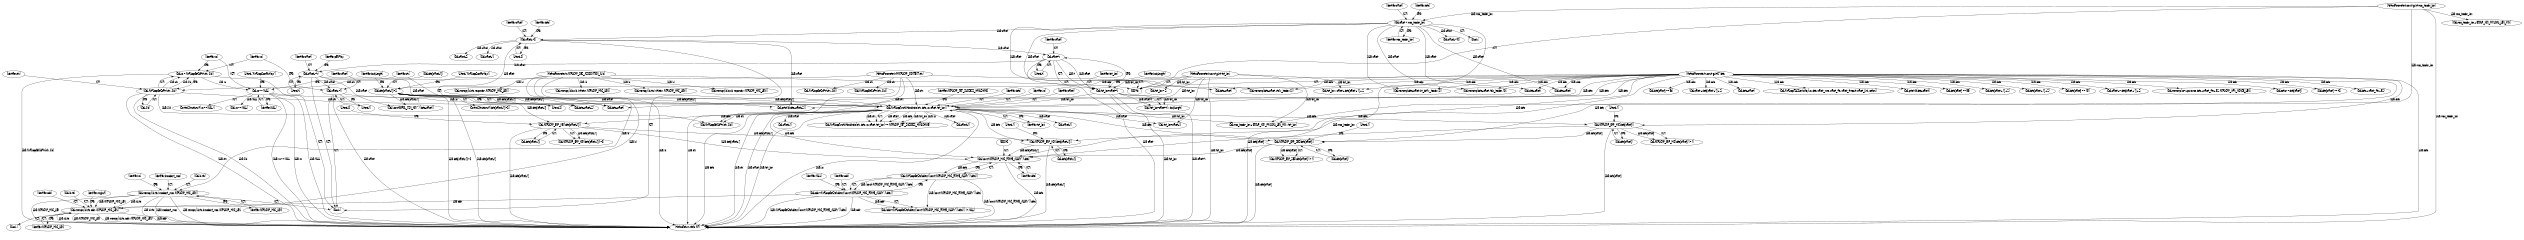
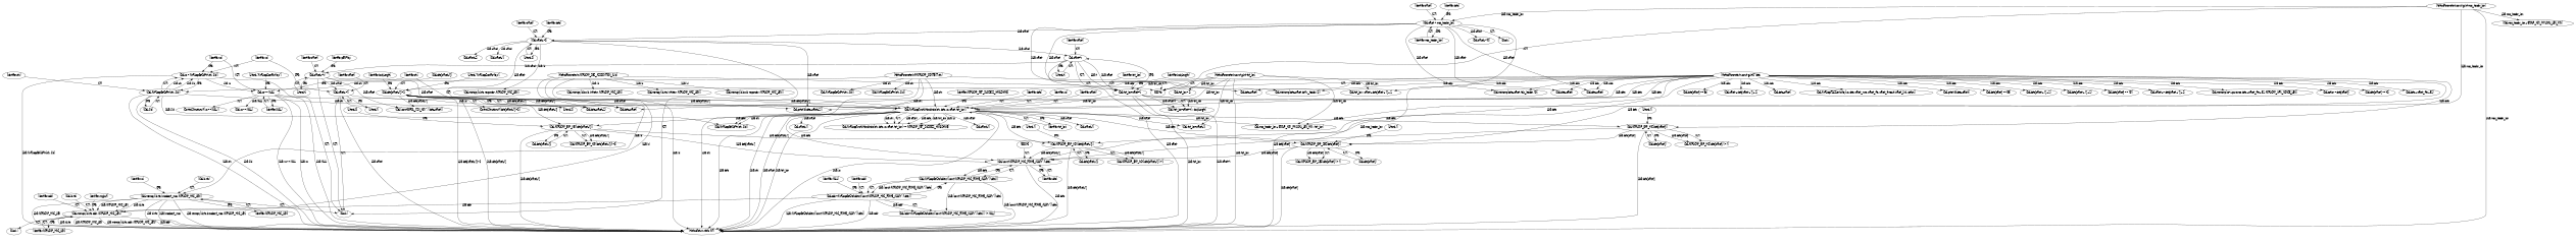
  digraph {
    fontname="Patrick Hand"
    node [fontname="Patrick Hand"]
    edge [fontname="Patrick Hand"]
    n1 [label="(Call,memcpy(id.sta, addr, AIRPDCAP_MAC_LEN))"]
    n2 [label="(Block,)"]
    n3 [label="(Identifier,AIRPDCAP_MAC_LEN)"]
    n4 [label="(MethodReturn,static INT)"]
    n5 [label="(Call,memcpy(id.sta, broadcast_mac, AIRPDCAP_MAC_LEN))"]
    n6 [label="(Block,)"]
    n7 [label="(Identifier,AIRPDCAP_MAC_LEN)"]
    n8 [label="(MethodParameterIn,AIRPDCAP_SEC_ASSOCIATION_ID id)"]
    n9 [label="(Call,memcpy(id.sta, initiator, AIRPDCAP_MAC_LEN))"]
    n10 [label="(Call,memcpy(id.sta, responder, AIRPDCAP_MAC_LEN))"]
    n11 [label="(Call,memcpy(id.bssid, responder, AIRPDCAP_MAC_LEN))"]
    n12 [label="(Call,memcpy(id.bssid, initiator, AIRPDCAP_MAC_LEN))"]
    1000146
    n14 [label="(Call,addr=AirPDcapGetStaAddress((const AIRPDCAP_MAC_FRAME_ADDR4 *)(data)))"]
    n15 [label="(Call,AirPDcapGetStaAddress((const AIRPDCAP_MAC_FRAME_ADDR4 *)(data)))"]
    n16 [label="(Call,(addr=AirPDcapGetStaAddress((const AIRPDCAP_MAC_FRAME_ADDR4 *)(data))) != NULL)"]
    n17 [label="(Call,(const AIRPDCAP_MAC_FRAME_ADDR4 *)(data))"]
    n18 [label="(Identifier,data)"]
    n19 [label="(Call,AIRPDCAP_EAP_MIC(data[offset]))"]
    n20 [label="(Call,AIRPDCAP_EAP_SEC(data[offset]))"]
    n21 [label="(Call,data[offset])"]
    n22 [label="(Call,AIRPDCAP_EAP_MIC(data[offset]) != 1)"]
    n23 [label="(Call,data[offset])"]
    n24 [label="(Call,AIRPDCAP_EAP_SEC(data[offset]) != 1)"]
    n25 [label="(Call,AirPDcapRsna4WHandshake(ctx, data, sa, offset, tot_len))"]
    n26 [label="(Call,AIRPDCAP_EAP_KEY(data[offset+1]))"]
    n27 [label="(Call,AIRPDCAP_EAP_ACK(data[offset+1]))"]
    n28 [label="(Call,tot_len-offset+1)"]
    n29 [label="(Call,mac_header_len + GROUP_KEY_PAYLOAD_LEN_MIN > tot_len)"]
    n30 [label="(Identifier,tot_len)"]
    n31 [label="(Call,offset+1)"]
    n32 [label="(Call,AirPDcapGetSaPtr(ctx, &id))"]
    n33 [label="(Call,offset+1)"]
    n34 [label="(Call,AirPDcapRsna4WHandshake(ctx, data, sa, offset, tot_len) == AIRPDCAP_RET_SUCCESS_HANDSHAKE)"]
    n35 [label="(Call,offset+1)"]
    n36 [label="(Call,AIRPDCAP_EAP_KEY(data[offset+1])!=0)"]
    n37 [label="(Call,data[offset+1])"]
+   n38 [label="(Call,AIRPDCAP_EAP_ACK(data[offset+1])!=1)"]
    n39 [label="(Call,data[offset+1])"]
    n40 [label="(Call,AirPDcapGetSaPtr(ctx, &id))"]
    n41 [label="(Call,sa = AirPDcapGetSaPtr(ctx, &id))"]
    n42 [label="(Call,&id)"]
    n43 [label="(Call,sa == NULL)"]
    n44 [label="(MethodParameterIn,PAIRPDCAP_CONTEXT ctx)"]
    n45 [label="(Call,AirPDcapGetSaPtr(ctx, &id))"]
    n46 [label="(Call,AirPDcapGetSaPtr(ctx, &id))"]
    n47 [label="(Call,data[offset+1]!=3)"]
    n48 [label="(ControlStructure,if (data[offset+1]!=3))"]
    n49 [label="(Call,(const EAPOL_RSN_KEY *) (data+offset))"]
    n50 [label="(Call,data+offset)"]
    n51 [label="(Call,pntoh16(data+offset+2))"]
    n52 [label="(Literal,3)"]
    n53 [label="(Call,data+offset+2)"]
    n54 [label="(MethodParameterIn,const guint8 *data)"]
    n55 [label="(Call,data[offset] == 56)"]
-   n56 [label="(Call,memcmp(data+offset, sta1x_header, 8))"]
-   n57 [label="(Call,memcmp(data+offset, bt_dot1x_header, 8))"]
+   n56 [label="(Call,memcmp(data+offset, dot1x_header, 8))"]
    n58 [label="(Call,data+offset)"]
    n59 [label="(Call,tot_len < offset + data[offset + 1] + 2)"]
    n60 [label="(Call,offset + data[offset + 1] + 2)"]
    n61 [label="(Call,data+offset)"]
    n62 [label="(Call,AirPDcapTDLSDeriveKey(sa, data, offset_rsne, offset_fte, offset_timeout, offset_link, action))"]
    n63 [label="(Call,data+offset)"]
    n64 [label="(Call,pntoh16(data+offset))"]
    n65 [label="(Call,data+offset)"]
    n66 [label="(Call,data[offset] == 55)"]
    n67 [label="(Call,data[offset + 1] + 2)"]
    n68 [label="(Call,data[offset + 1] + 2)"]
    n69 [label="(Call,data[offset] == 101)"]
    n70 [label="(Call,offset += data[offset + 1] + 2)"]
    n71 [label="(Call,memcmp(sa->wpa.nonce, data + offset_fte + 52, AIRPDCAP_WPA_NONCE_LEN))"]
    n72 [label="(Call,action = data[offset])"]
    n73 [label="(Call,memcmp(data+offset, tdls_header, 10))"]
    n74 [label="(Call,data[offset] == 48)"]
    n75 [label="(Call,data + offset_fte + 52)"]
    n76 [label="(ControlStructure,if (sa == NULL))"]
    n77 [label="(Call,sa == NULL)"]
    n78 [label="(Identifier,NULL)"]
    n79 [label="(Call,offset+=1)"]
    n80 [label="(Literal,1)"]
    n81 [label="(Call,offset+=4)"]
    n82 [label="(Literal,4)"]
    n83 [label="(Call,offset-4)"]
    n84 [label="(Call,tot_len-offset-4)"]
    n85 [label="(Literal,4)"]
    n86 [label="(Call,(tot_len-offset-4) < bodyLength)"]
    n87 [label="(Call,offset+=8)"]
    n88 [label="(Call,offset+2)"]
    n89 [label="(Call,offset+1)"]
    n90 [label="(Literal,8)"]
    n91 [label="(Call,offset = mac_header_len)"]
    n92 [label="(Call,offset+=10)"]
    n93 [label="(Block,)"]
    n94 [label="(Identifier,mac_header_len)"]
    n95 [label="(MethodParameterIn,const guint mac_header_len)"]
    n96 [label="(Call,mac_header_len + GROUP_KEY_PAYLOAD_LEN_MIN)"]
    n97 [label="(MethodParameterIn,const guint tot_len)"]
    n98 [label="(Call,tot_len - 2)"]
    n99 [label="(Identifier,addr)"]
-   n100 [label="(Identifier,broadcast_mac)"]
    n101 [label="(Identifier,offset)"]
    n102 [label="(Identifier,addr)"]
    n103 [label="(Literal,\"AirPDcapScanForKeys\")"]
    n104 [label="(Identifier,bodyLength)"]
    n105 [label="(Literal,1)"]
    n106 [label="(Identifier,offset)"]
    n107 [label="(Identifier,AIRPDCAP_RET_SUCCESS_HANDSHAKE)"]
    n108 [label="(Literal,1)"]
    n109 [label="(Identifier,tot_len)"]
    n110 [label="(Literal,1)"]
    n111 [label="(Literal,0)"]
    n112 [label="(Identifier,offset)"]
    n113 [label="(Identifier,pEAPKey)"]
    n114 [label="(Literal,\"AirPDcapScanForKeys\")"]
    n115 [label="(Call,id.sta)"]
    n116 [label="(Identifier,NULL)"]
    n117 [label="(Identifier,offset)"]
    n118 [label="(Identifier,ctx)"]
    n119 [label="(Identifier,ctx)"]
    n120 [label="(Identifier,data)"]
    n121 [label="(Identifier,msgbuf)"]
    n122 [label="(Identifier,sa)"]
    n123 [label="(Identifier,offset)"]
    n124 [label="(Call,id.sta)"]
    n125 [label="(Identifier,data)"]
    n126 [label="(Identifier,bodyLength)"]
    n127 [label="(Identifier,sa)"]
    n128 [label="(Call,data[offset+1])"]
    n129 [label="(Identifier,offset)"]
    n130 [label="(Identifier,data)"]
    n131 [label="(Identifier,sa)"]
    n132 [label="(Identifier,sa)"]
    1000378
    n1 -> n2 [label="AST: "]
    n1 -> n3 [label="CFG: "]
    n1 -> n4 [label="DDG: id.sta"]
    n1 -> n4 [label="DDG: AIRPDCAP_MAC_LEN"]
    n1 -> n4 [label="DDG: memcpy(id.sta, addr, AIRPDCAP_MAC_LEN)"]
    n1 -> n4 [label="DDG: addr"]
    n3 -> n1 [label="AST: "]
    n5 -> n1 [label="DDG: id.sta"]
    n5 -> n1 [label="DDG: AIRPDCAP_MAC_LEN"]
    n5 -> n4 [label="DDG: broadcast_mac"]
    n5 -> n4 [label="DDG: memcpy(id.sta, broadcast_mac, AIRPDCAP_MAC_LEN)"]
    n5 -> n4 [label="DDG: AIRPDCAP_MAC_LEN"]
    n5 -> n4 [label="DDG: id.sta"]
    n5 -> n6 [label="AST: "]
    n5 -> n7 [label="CFG: "]
    n7 -> n5 [label="AST: "]
    n8 -> n1 [label="DDG: id"]
    n8 -> n4 [label="DDG: id"]
    n8 -> n5 [label="DDG: id"]
    n8 -> n9 [label="DDG: id"]
-   n8 -> n10 [label="DDG: id"]
+   n87 -> n10 [label="DDG: id"]
    n8 -> n11 [label="DDG: id"]
    n8 -> n12 [label="DDG: id"]
    n8 -> 1000146 [label="AST: "]
    n14 -> n1 [label="DDG: addr"]
    n14 -> n4 [label="DDG: AirPDcapGetStaAddress((const AIRPDCAP_MAC_FRAME_ADDR4 *)(data))"]
    n14 -> n4 [label="DDG: addr"]
    n14 -> n15 [label="CFG: "]
    n14 -> n16 [label="AST: "]
    n14 -> n16 [label="DDG: addr"]
    n15 -> n4 [label="DDG: (const AIRPDCAP_MAC_FRAME_ADDR4 *)(data)"]
    n15 -> n14 [label="AST: "]
    n15 -> n14 [label="DDG: (const AIRPDCAP_MAC_FRAME_ADDR4 *)(data)"]
    n15 -> n16 [label="DDG: (const AIRPDCAP_MAC_FRAME_ADDR4 *)(data)"]
    n15 -> n17 [label="CFG: "]
    n17 -> n4 [label="DDG: data"]
    n17 -> n15 [label="AST: "]
    n17 -> n15 [label="DDG: data"]
    n17 -> n18 [label="CFG: "]
    n18 -> n17 [label="AST: "]
    n19 -> n4 [label="DDG: data[offset]"]
    n19 -> n17 [label="DDG: data[offset]"]
    n19 -> n20 [label="DDG: data[offset]"]
    n19 -> n21 [label="CFG: "]
    n19 -> n22 [label="AST: "]
    n19 -> n22 [label="DDG: data[offset]"]
    n20 -> n4 [label="DDG: data[offset]"]
    n20 -> n17 [label="DDG: data[offset]"]
    n20 -> n23 [label="CFG: "]
    n20 -> n24 [label="AST: "]
    n20 -> n24 [label="DDG: data[offset]"]
    n21 -> n19 [label="AST: "]
    n23 -> n20 [label="AST: "]
    n25 -> n4 [label="DDG: data"]
    n25 -> n4 [label="DDG: ctx"]
    n25 -> n4 [label="DDG: offset"]
    n25 -> n4 [label="DDG: tot_len"]
    n25 -> n4 [label="DDG: sa"]
    n25 -> n17 [label="DDG: data"]
    n25 -> n19 [label="DDG: data"]
    n25 -> n20 [label="DDG: data"]
    n25 -> n26 [label="DDG: data"]
    n25 -> n27 [label="DDG: data"]
    n25 -> n28 [label="DDG: offset"]
    n25 -> n29 [label="DDG: tot_len"]
    n25 -> n30 [label="CFG: "]
    n25 -> n31 [label="DDG: offset"]
    n25 -> n32 [label="DDG: ctx"]
    n25 -> n33 [label="DDG: offset"]
    n25 -> n34 [label="AST: "]
    n25 -> n34 [label="DDG: offset"]
    n25 -> n34 [label="DDG: data"]
    n25 -> n34 [label="DDG: tot_len"]
    n25 -> n34 [label="DDG: sa"]
    n25 -> n34 [label="DDG: ctx"]
    n25 -> n35 [label="DDG: offset"]
    n26 -> n4 [label="DDG: data[offset+1]"]
    n26 -> n17 [label="DDG: data[offset+1]"]
    n26 -> n27 [label="DDG: data[offset+1]"]
    n26 -> n36 [label="AST: "]
    n26 -> n36 [label="DDG: data[offset+1]"]
    n26 -> n37 [label="CFG: "]
    n27 -> n4 [label="DDG: data[offset+1]"]
    n27 -> n17 [label="DDG: data[offset+1]"]
+   n27 -> n38 [label="AST: "]
+   n27 -> n38 [label="DDG: data[offset+1]"]
    n27 -> n39 [label="CFG: "]
    n30 -> n25 [label="AST: "]
    n37 -> n26 [label="AST: "]
    n39 -> n27 [label="AST: "]
    n40 -> n4 [label="DDG: ctx"]
    n40 -> n4 [label="DDG: &id"]
    n40 -> n25 [label="DDG: ctx"]
    n40 -> n32 [label="DDG: &id"]
    n40 -> n41 [label="AST: "]
    n40 -> n41 [label="DDG: ctx"]
    n40 -> n41 [label="DDG: &id"]
    n40 -> n42 [label="CFG: "]
    n41 -> n4 [label="DDG: AirPDcapGetSaPtr(ctx, &id)"]
    n41 -> n6 [label="AST: "]
    n41 -> n40 [label="CFG: "]
    n41 -> n43 [label="DDG: sa"]
    n42 -> n40 [label="AST: "]
    n43 -> n4 [label="DDG: NULL"]
    n43 -> n4 [label="DDG: sa == NULL"]
    n43 -> n4 [label="DDG: sa"]
    n43 -> n25 [label="DDG: sa"]
    n43 -> n76 [label="AST: "]
    n43 -> n77 [label="DDG: NULL"]
    n43 -> n78 [label="CFG: "]
    n44 -> n4 [label="DDG: ctx"]
    n44 -> 1000146 [label="AST: "]
    n44 -> n25 [label="DDG: ctx"]
    n44 -> n32 [label="DDG: ctx"]
    n44 -> n40 [label="DDG: ctx"]
    n44 -> n45 [label="DDG: ctx"]
    n44 -> n46 [label="DDG: ctx"]
    n47 -> n4 [label="DDG: data[offset+1]"]
    n47 -> n4 [label="DDG: data[offset+1]!=3"]
    n47 -> n25 [label="DDG: data[offset+1]"]
    n47 -> n26 [label="DDG: data[offset+1]"]
    n47 -> n48 [label="AST: "]
    n47 -> n49 [label="DDG: data[offset+1]"]
    n47 -> n50 [label="DDG: data[offset+1]"]
    n47 -> n51 [label="DDG: data[offset+1]"]
    n47 -> n52 [label="CFG: "]
    n47 -> n53 [label="DDG: data[offset+1]"]
    n52 -> n47 [label="AST: "]
-   n54 -> n4 [label="DDG: data"]
    n54 -> 1000146 [label="AST: "]
    n54 -> n17 [label="DDG: data"]
    n54 -> n19 [label="DDG: data"]
    n54 -> n20 [label="DDG: data"]
    n54 -> n25 [label="DDG: data"]
    n54 -> n27 [label="DDG: data"]
    n54 -> n47 [label="DDG: data"]
    n54 -> n50 [label="DDG: data"]
    n54 -> n51 [label="DDG: data"]
    n54 -> n55 [label="DDG: data"]
    n54 -> n56 [label="DDG: data"]
-   n54 -> n57 [label="DDG: data"]
    n54 -> n58 [label="DDG: data"]
    n54 -> n59 [label="DDG: data"]
    n54 -> n60 [label="DDG: data"]
    n54 -> n61 [label="DDG: data"]
    n54 -> n62 [label="DDG: data"]
    n54 -> n63 [label="DDG: data"]
    n54 -> n64 [label="DDG: data"]
    n54 -> n65 [label="DDG: data"]
    n54 -> n66 [label="DDG: data"]
    n54 -> n67 [label="DDG: data"]
    n54 -> n68 [label="DDG: data"]
    n54 -> n69 [label="DDG: data"]
    n54 -> n70 [label="DDG: data"]
    n54 -> n71 [label="DDG: data"]
    n54 -> n72 [label="DDG: data"]
    n54 -> n73 [label="DDG: data"]
    n54 -> n74 [label="DDG: data"]
    n54 -> n75 [label="DDG: data"]
    n78 -> n43 [label="AST: "]
    n79 -> n4 [label="DDG: offset"]
    n79 -> n6 [label="AST: "]
    n79 -> n25 [label="DDG: offset"]
    n79 -> n80 [label="CFG: "]
    n80 -> n79 [label="AST: "]
    n81 -> n6 [label="AST: "]
    n81 -> n49 [label="DDG: offset"]
    n81 -> n50 [label="DDG: offset"]
    n81 -> n79 [label="DDG: offset"]
    n81 -> n82 [label="CFG: "]
    n82 -> n81 [label="AST: "]
    n83 -> n4 [label="DDG: offset"]
    n83 -> n81 [label="DDG: offset"]
    n83 -> n84 [label="AST: "]
    n83 -> n84 [label="DDG: offset"]
    n83 -> n84 [label="DDG: 4"]
    n83 -> n85 [label="CFG: "]
    n84 -> n4 [label="DDG: tot_len"]
    n84 -> n4 [label="DDG: offset-4"]
    n84 -> n25 [label="DDG: tot_len"]
    n84 -> n83 [label="CFG: "]
    n84 -> n86 [label="AST: "]
    n84 -> n86 [label="DDG: tot_len"]
    n84 -> n86 [label="DDG: offset-4"]
    n85 -> n83 [label="AST: "]
    n87 -> n6 [label="AST: "]
    n87 -> n51 [label="DDG: offset"]
    n87 -> n53 [label="DDG: offset"]
    n87 -> n83 [label="DDG: offset"]
    n87 -> n88 [label="DDG: offset"]
    n87 -> n89 [label="DDG: offset"]
    n87 -> n90 [label="CFG: "]
    n90 -> n87 [label="AST: "]
    n91 -> n4 [label="DDG: mac_header_len"]
    n91 -> n56 [label="DDG: offset"]
-   n91 -> n57 [label="DDG: offset"]
    n91 -> n58 [label="DDG: offset"]
    n91 -> n63 [label="DDG: offset"]
    n91 -> n65 [label="DDG: offset"]
    n91 -> n73 [label="DDG: offset"]
    n91 -> n87 [label="DDG: offset"]
    n91 -> n92 [label="DDG: offset"]
    n91 -> n93 [label="AST: "]
    n91 -> n94 [label="CFG: "]
    n94 -> n91 [label="AST: "]
    n95 -> n4 [label="DDG: mac_header_len"]
    n95 -> 1000146 [label="AST: "]
    n95 -> n29 [label="DDG: mac_header_len"]
    n95 -> n91 [label="DDG: mac_header_len"]
    n95 -> n96 [label="DDG: mac_header_len"]
    n97 -> n4 [label="DDG: tot_len"]
    n97 -> 1000146 [label="AST: "]
    n97 -> n25 [label="DDG: tot_len"]
    n97 -> n28 [label="DDG: tot_len"]
    n97 -> n29 [label="DDG: tot_len"]
    n97 -> n59 [label="DDG: tot_len"]
    n97 -> n84 [label="DDG: tot_len"]
    n97 -> n98 [label="DDG: tot_len"]
    n99 -> n1 [label="AST: "]
-   n100 -> n5 [label="AST: "]
    n101 -> n87 [label="AST: "]
    n102 -> n14 [label="AST: "]
    n103 -> n47 [label="CFG: "]
    n104 -> n84 [label="CFG: "]
    n105 -> n27 [label="CFG: "]
    n106 -> n91 [label="AST: "]
    n107 -> n25 [label="CFG: "]
    n108 -> n19 [label="CFG: "]
    n109 -> n84 [label="AST: "]
    n110 -> n20 [label="CFG: "]
    n111 -> n26 [label="CFG: "]
    n112 -> n81 [label="AST: "]
    n113 -> n81 [label="CFG: "]
    n114 -> n43 [label="CFG: "]
    n115 -> n1 [label="AST: "]
    n116 -> n14 [label="CFG: "]
    n117 -> n79 [label="AST: "]
    n118 -> n25 [label="AST: "]
    n118 -> n43 [label="CFG: "]
    n119 -> n40 [label="AST: "]
    n120 -> n25 [label="AST: "]
    n121 -> n1 [label="CFG: "]
    n122 -> n25 [label="AST: "]
    n123 -> n25 [label="AST: "]
    n124 -> n5 [label="AST: "]
    n125 -> n91 [label="CFG: "]
    n126 -> n47 [label="CFG: "]
    n127 -> n41 [label="CFG: "]
    n127 -> n43 [label="AST: "]
    n128 -> n47 [label="AST: "]
    n129 -> n83 [label="AST: "]
    n130 -> n87 [label="CFG: "]
    n131 -> n5 [label="CFG: "]
    n132 -> n41 [label="AST: "]
    n132 -> n79 [label="CFG: "]
    1000378 -> n17 [label="AST: "]
  }
